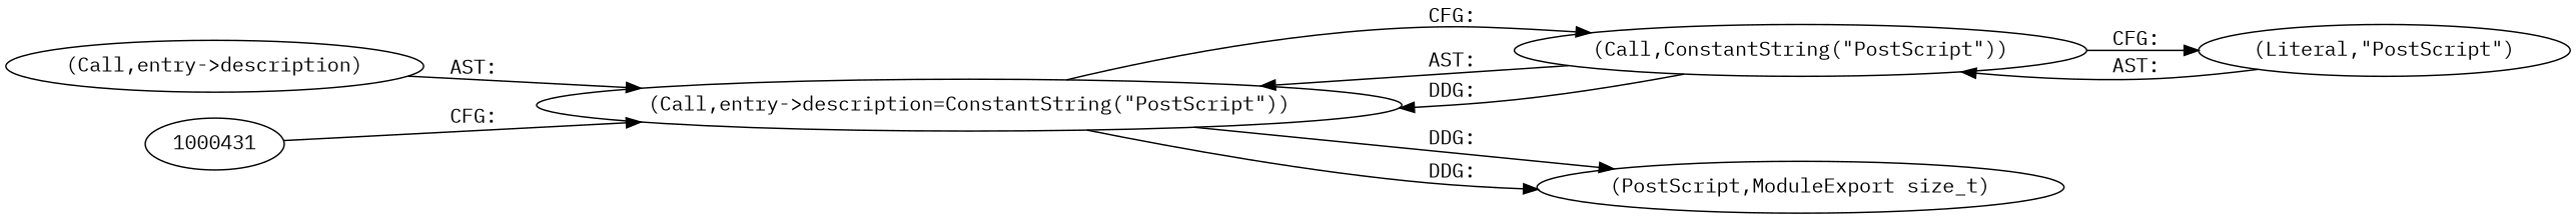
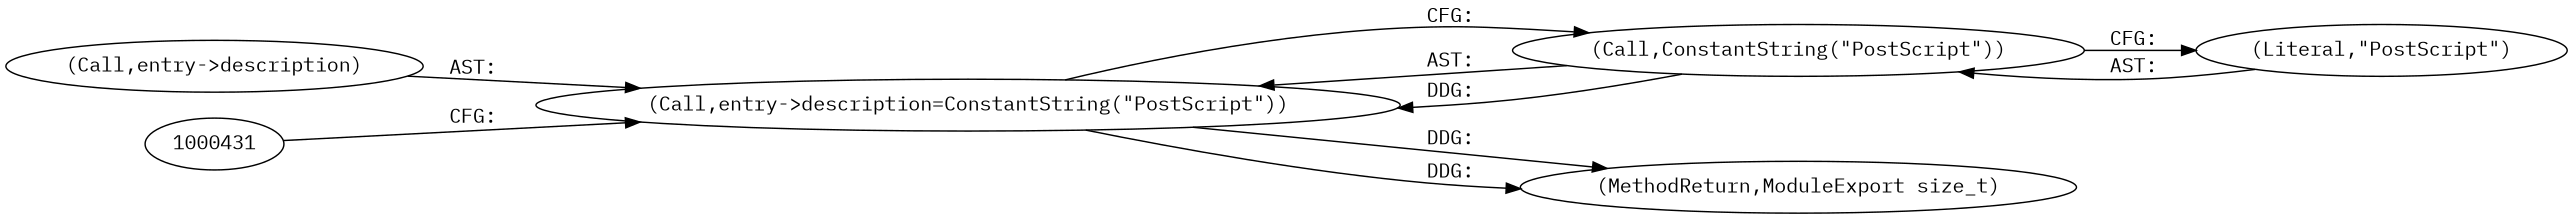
  digraph {
    fontname="IBM Plex Mono"
    rankdir=LR
    node [fontname="IBM Plex Mono"]
    edge [fontname="IBM Plex Mono"]
    n1 [label="(Call,entry->description=ConstantString(\"PostScript\"))"]
    n2 [label="(Call,ConstantString(\"PostScript\"))"]
-   n3 [label="(PostScript,ModuleExport size_t)"]
+   n3 [label="(MethodReturn,ModuleExport size_t)"]
    n4 [label="(Literal,\"PostScript\")"]
    n5 [label="(Call,entry->description)"]
    1000431
    n1 -> n2 [label="CFG: "]
    n1 -> n3 [label="DDG: "]
    n1 -> n3 [label="DDG: "]
    n2 -> n1 [label="AST: "]
    n2 -> n1 [label="DDG: "]
    n2 -> n4 [label="CFG: "]
    n4 -> n2 [label="AST: "]
    n5 -> n1 [label="AST: "]
    1000431 -> n1 [label="CFG: "]
  }
